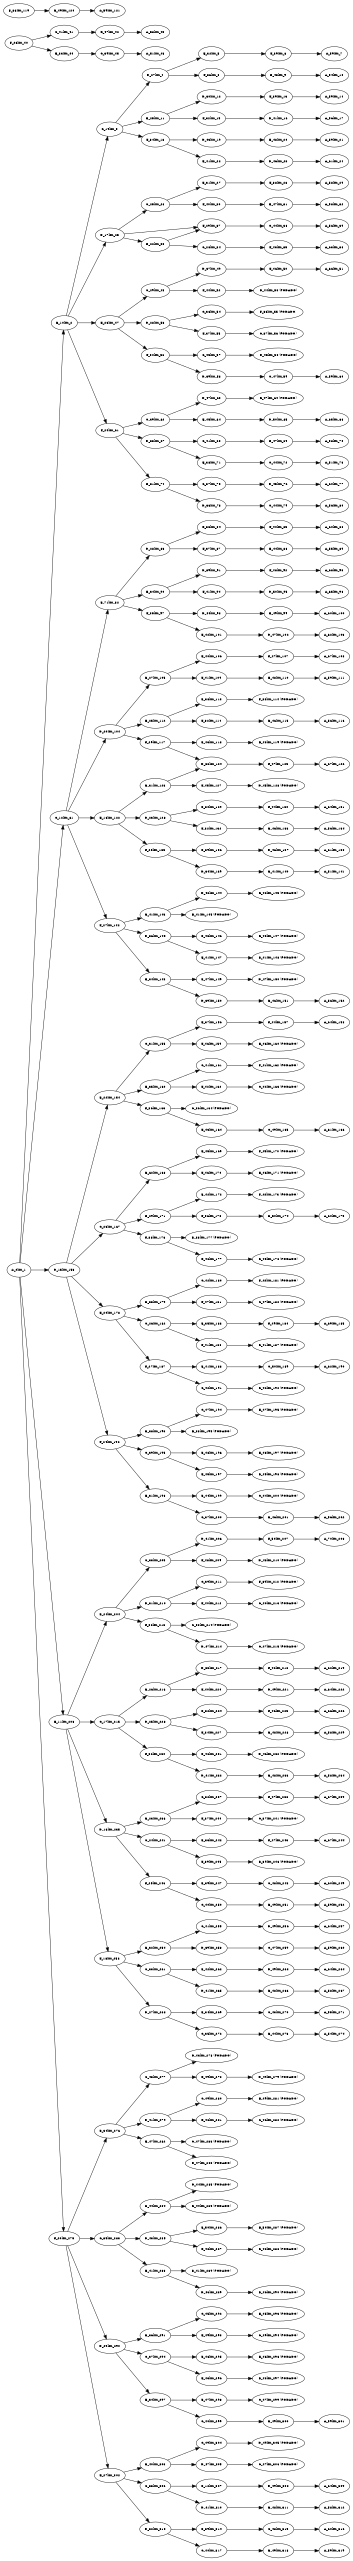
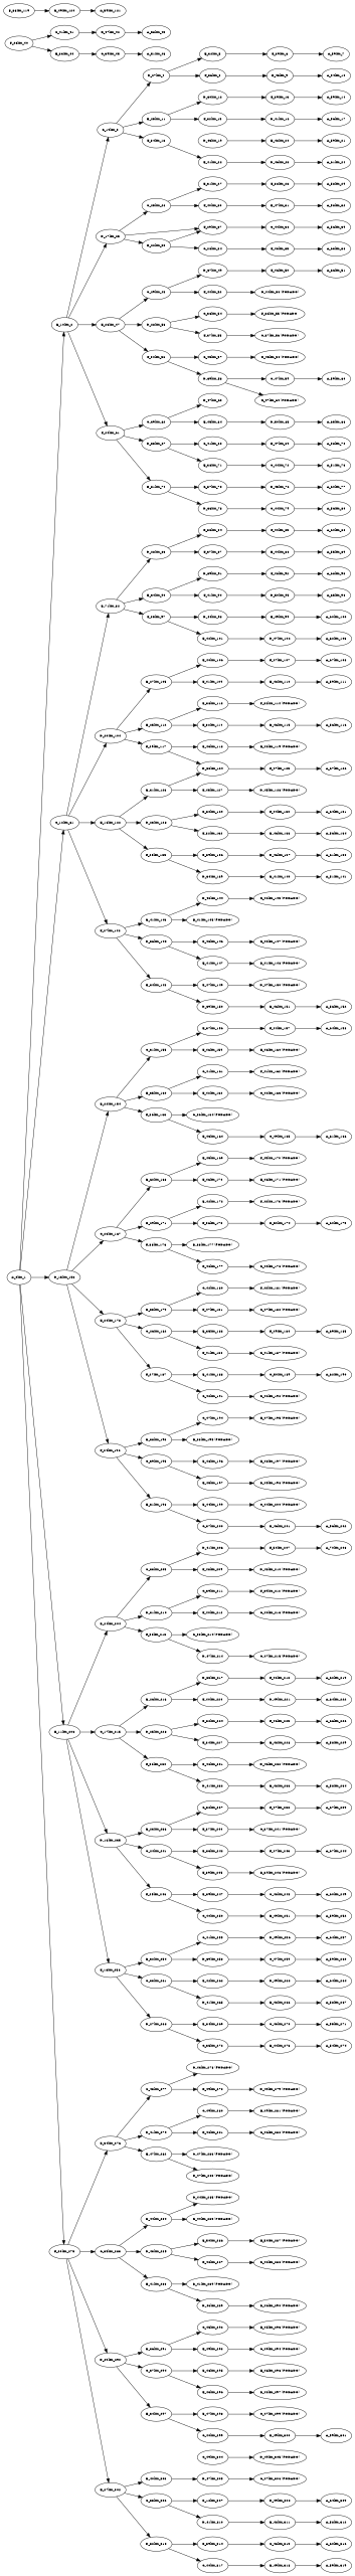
  digraph {
    rankdir=LR
    node [fontsize=8]
    edge [fontsize=8]
    n1 [label=A_0km_1]
    n2 [label=B_10km_2]
    n3 [label=C_12km_81]
    n4 [label=D_15km_153]
    n5 [label=E_11km_203]
    n6 [label=F_20km_275]
    n7 [label=C_19km_3]
    n8 [label=D_17km_25]
    n9 [label=E_23km_47]
    n10 [label=F_24km_61]
    n11 [label=B_71km_82]
    n12 [label=D_20km_104]
    n13 [label=E_18km_122]
    n14 [label=F_27km_142]
    n15 [label=B_22km_154]
    n16 [label=C_23km_167]
    n17 [label=E_20km_178]
    n18 [label=F_24km_192]
    n19 [label=B_24km_204]
    n20 [label=C_17km_215]
    n21 [label=D_16km_235]
    n22 [label=F_18km_253]
    n23 [label=B_34km_276]
    n24 [label=C_35km_283]
    n25 [label=D_29km_290]
    n26 [label=E_27km_302]
    n27 [label=D_27km_4]
    n28 [label=E_25km_11]
    n29 [label=F_34km_18]
    n30 [label=C_25km_26]
    n31 [label=E_22km_33]
    n32 [label=F_29km_37]
    n33 [label=C_29km_48]
    n34 [label=D_28km_53]
    n35 [label=F_30km_56]
    n36 [label=C_39km_62]
    n37 [label=D_33km_67]
    n38 [label=E_31km_74]
    n39 [label=E_32km_5]
    n40 [label=F_36km_8]
    n41 [label=D_30km_12]
    n42 [label=F_32km_15]
    n43 [label=D_43km_19]
    n44 [label=E_41km_22]
    n45 [label=F_39km_6]
    n46 [label=E_43km_9]
    n47 [label=A_59km_7]
    n48 [label=A_54km_10]
    n49 [label=F_39km_13]
    n50 [label=D_41km_16]
    n51 [label=A_59km_14]
    n52 [label=A_56km_17]
    n53 [label=E_48km_20]
    n54 [label=D_46km_23]
    n55 [label=A_59km_21]
    n56 [label=A_61km_24]
    n57 [label=E_31km_27]
    n58 [label=F_40km_30]
    n59 [label=C_28km_34]
    n60 [label=F_26km_40]
    n61 [label=C_41km_41]
    n62 [label=E_33km_44]
    n63 [label=F_38km_28]
    n64 [label=E_47km_31]
    n65 [label=A_58km_29]
    n66 [label=A_58km_32]
    n67 [label=F_43km_35]
    n68 [label=C_44km_38]
    n69 [label=A_63km_36]
    n70 [label=A_56km_39]
    n71 [label=E_47km_42]
    n72 [label=C_39km_45]
    n73 [label=A_58km_43]
    n74 [label=A_51km_46]
    n75 [label=D_37km_49]
    n76 [label=F_44km_52]
    n77 [label=C_36km_54]
    n78 [label=F_37km_55]
    n79 [label=C_45km_57]
    n80 [label=D_39km_58]
    n81 [label=F_46km_50]
    n82 [label="D_44km_53 (PODADO)"]
    n83 [label=A_66km_51]
    n84 [label="F_36km_55 (PODADO)"]
    n85 [label="C_37km_56 (PODADO)"]
    n86 [label="D_45km_58 (PODADO)"]
    n87 [label=C_47km_59]
    n88 [label=A_59km_60]
    n89 [label=D_47km_63]
    n90 [label=E_45km_64]
    n91 [label=C_41km_63]
    n92 [label=E_38km_71]
    n93 [label=C_37km_75]
    n94 [label=D_36km_78]
    n95 [label="E_47km_64 (PODADO)"]
    n96 [label=D_50km_65]
    n97 [label=A_65km_66]
    n98 [label=E_47km_69]
    n99 [label=C_44km_72]
    n100 [label=A_58km_70]
    n101 [label=A_51km_73]
    n102 [label=D_45km_76]
    n103 [label=C_44km_79]
    n104 [label=A_60km_77]
    n105 [label=A_56km_80]
    n106 [label=D_28km_83]
    n107 [label=E_34km_90]
    n108 [label=F_35km_97]
    n109 [label=B_27km_105]
    n110 [label=E_25km_112]
    n111 [label=F_29km_117]
    n112 [label=B_31km_123]
    n113 [label=D_23km_128]
    n114 [label=F_25km_135]
    n115 [label=B_41km_143]
    n116 [label=D_36km_145]
    n117 [label=E_34km_148]
    n118 [label=E_33km_84]
    n119 [label=F_37km_87]
    n120 [label=D_39km_91]
    n121 [label=F_41km_94]
    n122 [label=D_44km_98]
    n123 [label=E_42km_101]
    n124 [label=F_40km_85]
    n125 [label=E_44km_88]
    n126 [label=A_60km_86]
    n127 [label=A_55km_89]
    n128 [label=F_48km_92]
    n129 [label=D_50km_95]
    n130 [label=A_68km_93]
    n131 [label=A_65km_96]
    n132 [label=E_49km_99]
    n133 [label=D_47km_102]
    n134 [label=A_60km_100]
    n135 [label=A_62km_103]
    n136 [label=E_40km_106]
    n137 [label=F_41km_109]
    n138 [label=B_38km_113]
    n139 [label=F_32km_114]
    n140 [label=B_43km_118]
    n141 [label=D_38km_124]
    n142 [label=F_47km_107]
    n143 [label=E_48km_110]
    n144 [label=A_67km_108]
    n145 [label=A_59km_111]
    n146 [label="F_38km_114 (PODADO)"]
    n147 [label=B_46km_115]
    n148 [label=A_56km_116]
    n149 [label="E_43km_119 (PODADO)"]
    n150 [label=E_36km_119]
    n151 [label=B_49km_120]
    n152 [label=A_59km_121]
    n153 [label=F_45km_127]
    n154 [label=B_30km_129]
    n155 [label=F_32km_132]
    n156 [label=B_39km_136]
    n157 [label=D_34km_139]
    n158 [label=F_47km_125]
    n159 [label="D_45km_128 (PODADO)"]
    n160 [label=A_67km_126]
    n161 [label=F_44km_130]
    n162 [label=B_46km_133]
    n163 [label=A_64km_131]
    n164 [label=A_56km_134]
    n165 [label=D_46km_137]
    n166 [label=B_41km_140]
    n167 [label=A_61km_138]
    n168 [label=A_51km_141]
    n169 [label=D_48km_144]
    n170 [label="E_41km_145 (PODADO)"]
    n171 [label=B_43km_146]
    n172 [label=E_41km_147]
    n173 [label=B_47km_149]
    n174 [label=D_39km_150]
    n175 [label="E_48km_145 (PODADO)"]
    n176 [label="E_43km_147 (PODADO)"]
    n177 [label="B_41km_148 (PODADO)"]
    n178 [label="D_47km_150 (PODADO)"]
    n179 [label=B_46km_151]
    n180 [label=A_56km_152]
    n181 [label=C_31km_155]
    n182 [label=E_35km_160]
    n183 [label=F_36km_163]
    n184 [label=B_62km_168]
    n185 [label=E_29km_171]
    n186 [label=F_38km_176]
    n187 [label=B_33km_179]
    n188 [label=C_26km_182]
    n189 [label=F_27km_187]
    n190 [label=B_38km_193]
    n191 [label=C_39km_195]
    n192 [label=E_31km_198]
    n193 [label=E_37km_156]
    n194 [label=F_46km_159]
    n195 [label=C_41km_161]
    n196 [label=F_42km_162]
    n197 [label="C_36km_164 (PODADO)"]
    n198 [label=E_43km_164]
    n199 [label=F_44km_157]
    n200 [label="E_46km_160 (PODADO)"]
    n201 [label=A_64km_158]
    n202 [label="F_41km_162 (PODADO)"]
    n203 [label="C_42km_163 (PODADO)"]
    n204 [label=C_49km_165]
    n205 [label=A_61km_166]
    n206 [label=E_45km_169]
    n207 [label=F_46km_170]
    n208 [label=B_42km_172]
    n209 [label=F_36km_173]
    n210 [label="B_38km_177 (PODADO)"]
    n211 [label=E_46km_177]
    n212 [label="F_45km_170 (PODADO)"]
    n213 [label="E_46km_171 (PODADO)"]
    n214 [label="F_42km_173 (PODADO)"]
    n215 [label=B_50km_174]
    n216 [label=A_60km_175]
    n217 [label="B_45km_178 (PODADO)"]
    n218 [label=C_42km_180]
    n219 [label=F_47km_181]
    n220 [label=B_35km_183]
    n221 [label=F_41km_186]
    n222 [label=B_41km_188]
    n223 [label=C_42km_191]
    n224 [label="F_42km_181 (PODADO)"]
    n225 [label="C_47km_182 (PODADO)"]
    n226 [label=F_49km_184]
    n227 [label="B_41km_187 (PODADO)"]
    n228 [label=A_69km_185]
    n229 [label=C_50km_189]
    n230 [label="B_42km_192 (PODADO)"]
    n231 [label=A_62km_190]
    n232 [label=C_47km_194]
    n233 [label="E_38km_195 (PODADO)"]
    n234 [label=B_48km_196]
    n235 [label=E_45km_197]
    n236 [label=B_44km_199]
    n237 [label=C_37km_200]
    n238 [label="E_47km_195 (PODADO)"]
    n239 [label="E_48km_197 (PODADO)"]
    n240 [label="B_45km_198 (PODADO)"]
    n241 [label="C_44km_200 (PODADO)"]
    n242 [label=B_46km_201]
    n243 [label=A_56km_202]
    n244 [label=C_33km_205]
    n245 [label=D_31km_210]
    n246 [label=F_38km_213]
    n247 [label=B_26km_216]
    n248 [label=D_25km_223]
    n249 [label=F_32km_230]
    n250 [label=B_23km_236]
    n251 [label=C_24km_241]
    n252 [label=F_25km_246]
    n253 [label=B_32km_254]
    n254 [label=C_33km_261]
    n255 [label=D_27km_268]
    n256 [label=D_41km_206]
    n257 [label=F_48km_209]
    n258 [label=C_39km_211]
    n259 [label=F_40km_212]
    n260 [label="C_38km_214 (PODADO)"]
    n261 [label=D_47km_214]
    n262 [label=F_50km_207]
    n263 [label="D_48km_210 (PODADO)"]
    n264 [label=A_70km_208]
    n265 [label="F_39km_212 (PODADO)"]
    n266 [label="C_40km_213 (PODADO)"]
    n267 [label="C_47km_215 (PODADO)"]
    n268 [label=D_33km_217]
    n269 [label=F_40km_220]
    n270 [label=B_32km_224]
    n271 [label=F_34km_227]
    n272 [label=B_46km_231]
    n273 [label=D_41km_232]
    n274 [label=F_42km_218]
    n275 [label=D_49km_221]
    n276 [label=A_62km_219]
    n277 [label=A_64km_222]
    n278 [label=F_46km_225]
    n279 [label=B_48km_228]
    n280 [label=A_66km_226]
    n281 [label=A_58km_229]
    n282 [label="D_46km_232 (PODADO)"]
    n283 [label=B_48km_233]
    n284 [label=A_58km_234]
    n285 [label=C_32km_237]
    n286 [label=F_37km_240]
    n287 [label=B_33km_242]
    n288 [label=F_39km_245]
    n289 [label=B_39km_247]
    n290 [label=C_40km_250]
    n291 [label=F_47km_238]
    n292 [label="C_37km_241 (PODADO)"]
    n293 [label=A_67km_239]
    n294 [label=F_47km_243]
    n295 [label="B_39km_246 (PODADO)"]
    n296 [label=A_67km_244]
    n297 [label=C_48km_248]
    n298 [label=B_49km_251]
    n299 [label=A_60km_249]
    n300 [label=A_59km_252]
    n301 [label=C_41km_255]
    n302 [label=D_39km_258]
    n303 [label=B_42km_262]
    n304 [label=D_41km_265]
    n305 [label=B_34km_269]
    n306 [label=C_35km_272]
    n307 [label=D_49km_256]
    n308 [label=C_47km_259]
    n309 [label=A_64km_257]
    n310 [label=A_59km_260]
    n311 [label=D_49km_263]
    n312 [label=B_48km_266]
    n313 [label=A_64km_264]
    n314 [label=A_58km_267]
    n315 [label=C_43km_270]
    n316 [label=B_44km_273]
    n317 [label=A_55km_271]
    n318 [label=A_54km_274]
    n319 [label=C_43km_277]
    n320 [label=D_41km_279]
    n321 [label=E_47km_282]
    n322 [label=B_44km_284]
    n323 [label=D_43km_285]
    n324 [label=E_41km_288]
    n325 [label=B_36km_291]
    n326 [label=C_37km_294]
    n327 [label=E_34km_297]
    n328 [label=B_40km_303]
    n329 [label=C_33km_306]
    n330 [label=D_32km_313]
    n331 [label="D_43km_278 (PODADO)"]
    n332 [label=E_49km_278]
    n333 [label=C_49km_280]
    n334 [label=E_46km_281]
    n335 [label="C_47km_283 (PODADO)"]
    n336 [label="D_47km_283 (PODADO)"]
    n337 [label="D_49km_279 (PODADO)"]
    n338 [label="E_49km_281 (PODADO)"]
    n339 [label="C_46km_282 (PODADO)"]
    n340 [label="D_44km_285 (PODADO)"]
    n341 [label="E_44km_285 (PODADO)"]
    n342 [label=B_50km_286]
    n343 [label=E_48km_287]
    n344 [label="B_41km_289 (PODADO)"]
    n345 [label=D_46km_289]
    n346 [label="E_50km_287 (PODADO)"]
    n347 [label="B_48km_288 (PODADO)"]
    n348 [label="B_46km_290 (PODADO)"]
    n349 [label=C_45km_292]
    n350 [label=E_49km_293]
    n351 [label=B_46km_295]
    n352 [label=E_43km_296]
    n353 [label=B_47km_298]
    n354 [label=C_40km_299]
    n355 [label="E_45km_293 (PODADO)"]
    n356 [label="C_49km_294 (PODADO)"]
    n357 [label="E_46km_296 (PODADO)"]
    n358 [label="B_43km_297 (PODADO)"]
    n359 [label="C_47km_299 (PODADO)"]
    n360 [label=B_49km_300]
    n361 [label=A_59km_301]
    n362 [label=C_49km_304]
    n363 [label=D_47km_305]
    n364 [label=B_12km_307]
    n365 [label=D_41km_310]
    n366 [label=B_39km_314]
    n367 [label=C_40km_317]
    n368 [label="D_49km_305 (PODADO)"]
    n369 [label="C_47km_306 (PODADO)"]
    n370 [label=D_49km_308]
    n371 [label=B_48km_311]
    n372 [label=A_64km_309]
    n373 [label=A_58km_312]
    n374 [label=C_48km_315]
    n375 [label=B_49km_318]
    n376 [label=A_60km_316]
    n377 [label=A_59km_319]
    n1 -> n2
    n1 -> n3
    n1 -> n4
    n1 -> n5
    n1 -> n6
    n2 -> n7
    n2 -> n8
    n2 -> n9
    n2 -> n10
    n3 -> n11
    n3 -> n12
    n3 -> n13
    n3 -> n14
    n4 -> n15
    n4 -> n16
    n4 -> n17
    n4 -> n18
    n5 -> n19
    n5 -> n20
    n5 -> n21
    n5 -> n22
    n6 -> n23
    n6 -> n24
    n6 -> n25
    n6 -> n26
    n7 -> n27
    n7 -> n28
    n7 -> n29
    n8 -> n30
    n8 -> n31
    n8 -> n32
    n9 -> n33
    n9 -> n34
    n9 -> n35
    n10 -> n36
    n10 -> n37
    n10 -> n38
    n11 -> n106
    n11 -> n107
    n11 -> n108
    n12 -> n109
    n12 -> n110
    n12 -> n111
    n13 -> n112
    n13 -> n113
    n13 -> n114
    n14 -> n115
    n14 -> n116
    n14 -> n117
    n15 -> n181
    n15 -> n182
    n15 -> n183
    n16 -> n184
    n16 -> n185
    n16 -> n186
    n17 -> n187
    n17 -> n188
    n17 -> n189
    n18 -> n190
    n18 -> n191
    n18 -> n192
    n19 -> n244
    n19 -> n245
    n19 -> n246
    n20 -> n247
    n20 -> n248
    n20 -> n249
    n21 -> n250
    n21 -> n251
    n21 -> n252
    n22 -> n253
    n22 -> n254
    n22 -> n255
    n23 -> n319
    n23 -> n320
    n23 -> n321
    n24 -> n322
    n24 -> n323
    n24 -> n324
    n25 -> n325
    n25 -> n326
    n25 -> n327
    n26 -> n328
    n26 -> n329
    n26 -> n330
    n27 -> n39
    n27 -> n40
    n28 -> n41
    n28 -> n42
-   n29 -> n43
    n29 -> n44
    n30 -> n57
    n30 -> n58
    n31 -> n32
    n31 -> n59
    n32 -> n68
    n33 -> n75
    n33 -> n76
    n34 -> n77
    n34 -> n78
    n35 -> n79
    n35 -> n80
    n36 -> n89
    n36 -> n90
    n37 -> n91
    n37 -> n92
    n38 -> n93
    n38 -> n94
    n39 -> n45
    n40 -> n46
    n41 -> n49
    n42 -> n50
    n43 -> n53
    n44 -> n54
    n45 -> n47
    n46 -> n48
    n49 -> n51
    n50 -> n52
    n53 -> n55
    n54 -> n56
    n57 -> n63
    n58 -> n64
    n59 -> n67
    n60 -> n61
    n60 -> n62
    n61 -> n71
    n62 -> n72
    n63 -> n65
    n64 -> n66
    n67 -> n69
    n68 -> n70
    n71 -> n73
    n72 -> n74
    n75 -> n81
    n76 -> n82
    n77 -> n84
    n78 -> n85
    n79 -> n86
    n80 -> n87
    n81 -> n83
    n87 -> n88
-   n89 -> n95
+   n80 -> n95
    n90 -> n96
    n91 -> n98
    n92 -> n99
    n93 -> n102
    n94 -> n103
    n96 -> n97
    n98 -> n100
    n99 -> n101
    n102 -> n104
    n103 -> n105
    n106 -> n118
    n106 -> n119
    n107 -> n120
    n107 -> n121
    n108 -> n122
    n108 -> n123
    n109 -> n136
    n109 -> n137
    n110 -> n138
    n110 -> n139
    n111 -> n140
    n111 -> n141
    n112 -> n141
    n112 -> n153
    n113 -> n154
    n113 -> n155
    n114 -> n156
    n114 -> n157
    n115 -> n169
    n115 -> n170
    n116 -> n171
    n116 -> n172
    n117 -> n173
    n117 -> n174
    n118 -> n124
    n119 -> n125
    n120 -> n128
    n121 -> n129
    n122 -> n132
    n123 -> n133
    n124 -> n126
    n125 -> n127
    n128 -> n130
    n129 -> n131
    n132 -> n134
    n133 -> n135
    n136 -> n142
    n137 -> n143
    n138 -> n146
    n139 -> n147
    n140 -> n149
    n141 -> n158
    n142 -> n144
    n143 -> n145
    n147 -> n148
    n150 -> n151
    n151 -> n152
    n153 -> n159
    n154 -> n161
    n155 -> n162
    n156 -> n165
    n157 -> n166
    n158 -> n160
    n161 -> n163
    n162 -> n164
    n165 -> n167
    n166 -> n168
    n169 -> n175
    n171 -> n176
    n172 -> n177
    n173 -> n178
    n174 -> n179
    n179 -> n180
    n181 -> n193
    n181 -> n194
    n182 -> n195
    n182 -> n196
    n183 -> n197
    n183 -> n198
    n184 -> n206
    n184 -> n207
    n185 -> n208
    n185 -> n209
    n186 -> n210
    n186 -> n211
    n187 -> n218
    n187 -> n219
    n188 -> n220
    n188 -> n221
    n189 -> n222
    n189 -> n223
    n190 -> n232
    n190 -> n233
    n191 -> n234
    n191 -> n235
    n192 -> n236
    n192 -> n237
    n193 -> n199
    n194 -> n200
    n195 -> n202
    n196 -> n203
    n198 -> n204
    n199 -> n201
    n204 -> n205
    n206 -> n212
    n207 -> n213
    n208 -> n214
    n209 -> n215
    n211 -> n217
    n215 -> n216
    n218 -> n224
    n219 -> n225
    n220 -> n226
    n221 -> n227
    n222 -> n229
    n223 -> n230
    n226 -> n228
    n229 -> n231
    n232 -> n238
    n234 -> n239
    n235 -> n240
    n236 -> n241
    n237 -> n242
    n242 -> n243
    n244 -> n256
    n244 -> n257
    n245 -> n258
    n245 -> n259
    n246 -> n260
    n246 -> n261
    n247 -> n268
    n247 -> n269
    n248 -> n270
    n248 -> n271
    n249 -> n272
    n249 -> n273
    n250 -> n285
    n250 -> n286
    n251 -> n287
    n251 -> n288
    n252 -> n289
    n252 -> n290
    n253 -> n301
    n253 -> n302
    n254 -> n303
    n254 -> n304
    n255 -> n305
    n255 -> n306
    n256 -> n262
    n257 -> n263
    n258 -> n265
    n259 -> n266
    n261 -> n267
    n262 -> n264
    n268 -> n274
    n269 -> n275
    n270 -> n278
    n271 -> n279
    n272 -> n282
    n273 -> n283
    n274 -> n276
    n275 -> n277
    n278 -> n280
    n279 -> n281
    n283 -> n284
    n285 -> n291
    n286 -> n292
    n287 -> n294
    n288 -> n295
    n289 -> n297
    n290 -> n298
    n291 -> n293
    n294 -> n296
    n297 -> n299
    n298 -> n300
    n301 -> n307
    n302 -> n308
    n303 -> n311
    n304 -> n312
    n305 -> n315
    n306 -> n316
    n307 -> n309
    n308 -> n310
    n311 -> n313
    n312 -> n314
    n315 -> n317
    n316 -> n318
    n319 -> n331
    n319 -> n332
    n320 -> n333
    n320 -> n334
    n321 -> n335
    n321 -> n336
    n322 -> n340
    n322 -> n341
    n323 -> n342
    n323 -> n343
    n324 -> n344
    n324 -> n345
    n325 -> n349
    n325 -> n350
    n326 -> n351
    n326 -> n352
    n327 -> n353
    n327 -> n354
-   n328 -> n362
    n328 -> n363
    n329 -> n364
    n329 -> n365
    n330 -> n366
    n330 -> n367
    n332 -> n337
    n333 -> n338
    n334 -> n339
    n342 -> n346
    n343 -> n347
    n345 -> n348
    n349 -> n355
    n350 -> n356
    n351 -> n357
    n352 -> n358
    n353 -> n359
    n354 -> n360
    n360 -> n361
    n362 -> n368
    n363 -> n369
    n364 -> n370
    n365 -> n371
    n366 -> n374
    n367 -> n375
    n370 -> n372
    n371 -> n373
    n374 -> n376
    n375 -> n377
  }
